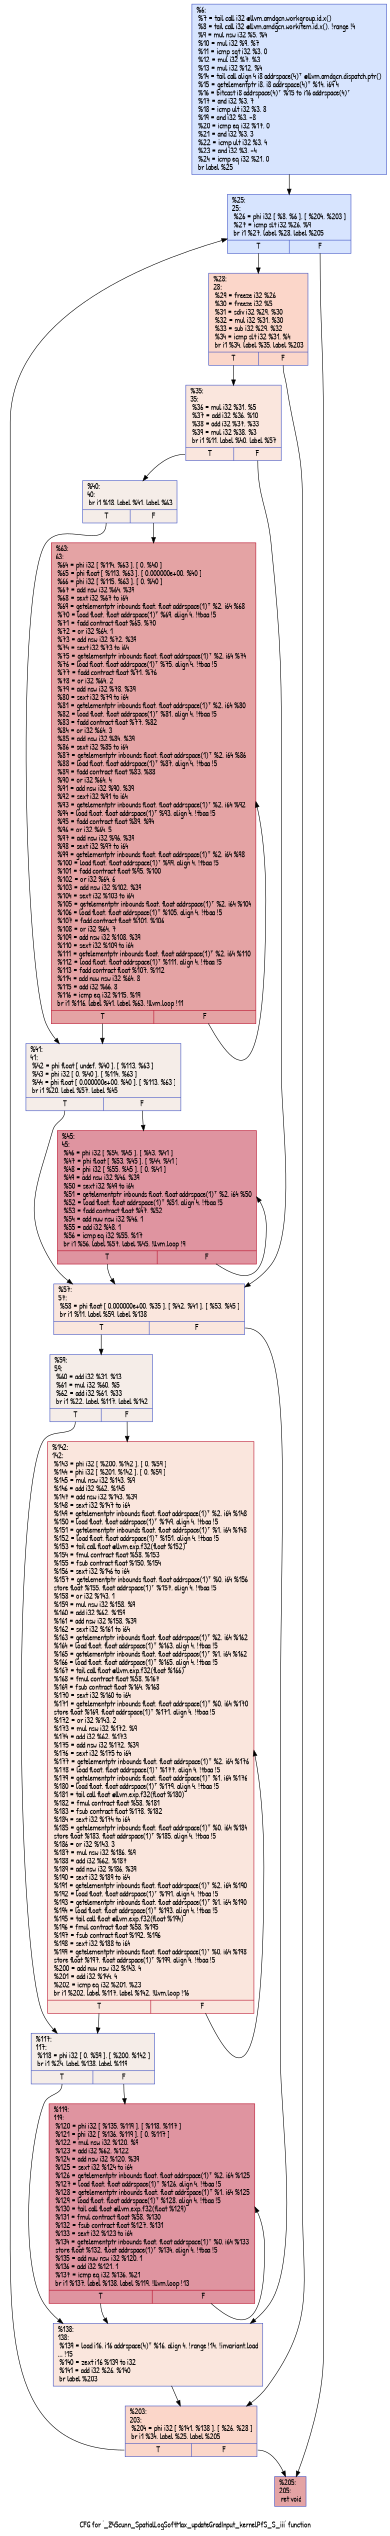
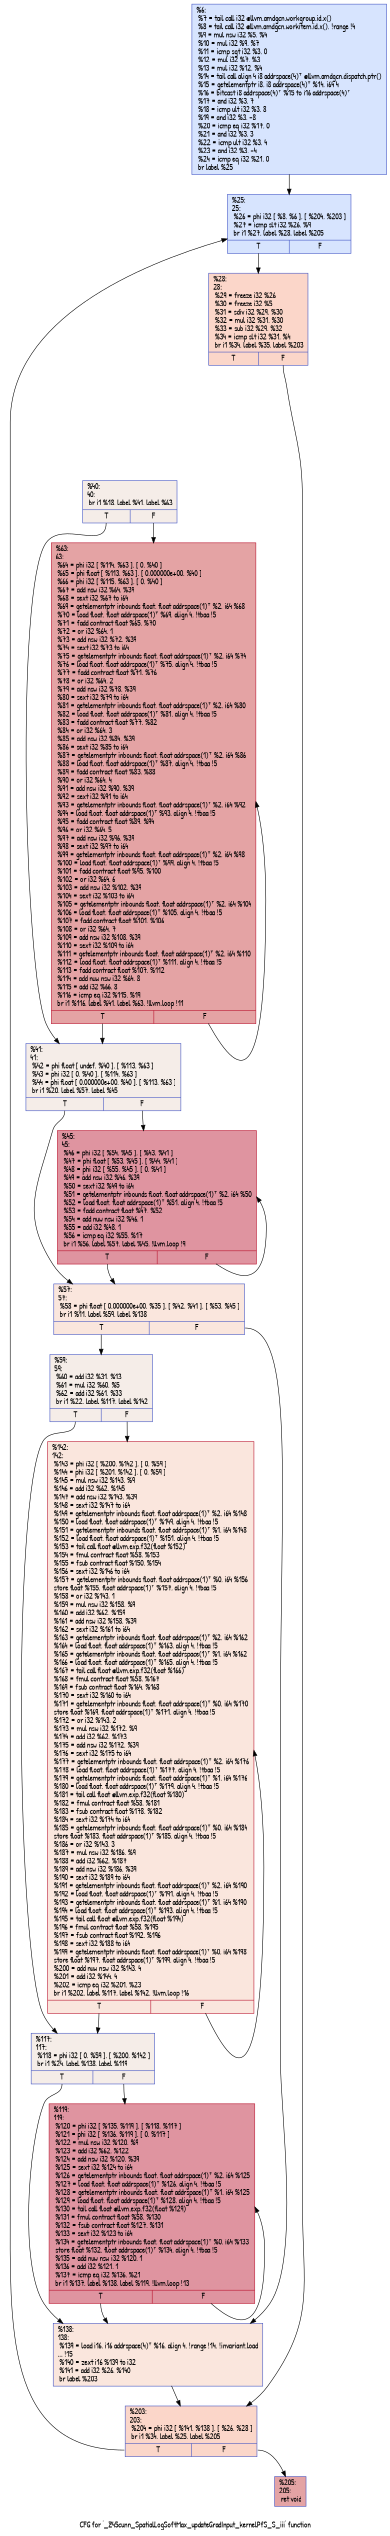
  digraph {
    fontname="Patrick Hand"
    label="CFG for '_Z45cunn_SpatialLogSoftMax_updateGradInput_kernelPfS_S_iii' function"
    node [color="#3d50c3ff" fillcolor="#f3c7b170" fontname="Patrick Hand" shape=record style=filled]
    edge [fontname="Patrick Hand" tailport=s0]
    n1 [fillcolor="#a5c3fe70" label="{%6:\l  %7 = tail call i32 @llvm.amdgcn.workgroup.id.x()\l  %8 = tail call i32 @llvm.amdgcn.workitem.id.x(), !range !4\l  %9 = mul nsw i32 %5, %4\l  %10 = mul i32 %9, %7\l  %11 = icmp sgt i32 %3, 0\l  %12 = mul i32 %7, %3\l  %13 = mul i32 %12, %4\l  %14 = tail call align 4 i8 addrspace(4)* @llvm.amdgcn.dispatch.ptr()\l  %15 = getelementptr i8, i8 addrspace(4)* %14, i64 4\l  %16 = bitcast i8 addrspace(4)* %15 to i16 addrspace(4)*\l  %17 = and i32 %3, 7\l  %18 = icmp ult i32 %3, 8\l  %19 = and i32 %3, -8\l  %20 = icmp eq i32 %17, 0\l  %21 = and i32 %3, 3\l  %22 = icmp ult i32 %3, 4\l  %23 = and i32 %3, -4\l  %24 = icmp eq i32 %21, 0\l  br label %25\l}"]
    n2 [fillcolor="#a5c3fe70" label="{%25:\l25:                                               \l  %26 = phi i32 [ %8, %6 ], [ %204, %203 ]\l  %27 = icmp slt i32 %26, %9\l  br i1 %27, label %28, label %205\l|{<s0>T|<s1>F}}"]
    n3 [fillcolor="#f6a38570" label="{%28:\l28:                                               \l  %29 = freeze i32 %26\l  %30 = freeze i32 %5\l  %31 = sdiv i32 %29, %30\l  %32 = mul i32 %31, %30\l  %33 = sub i32 %29, %32\l  %34 = icmp slt i32 %31, %4\l  br i1 %34, label %35, label %203\l|{<s0>T|<s1>F}}"]
    n4 [fillcolor="#c32e3170" label="{%205:\l205:                                              \l  ret void\l}"]
-   n5 [label="{%35:\l35:                                               \l  %36 = mul i32 %31, %5\l  %37 = add i32 %36, %10\l  %38 = add i32 %37, %33\l  %39 = mul i32 %38, %3\l  br i1 %11, label %40, label %57\l|{<s0>T|<s1>F}}"]
    n6 [fillcolor="#f6a38570" label="{%203:\l203:                                              \l  %204 = phi i32 [ %141, %138 ], [ %26, %28 ]\l  br i1 %34, label %25, label %205\l|{<s0>T|<s1>F}}"]
    n7 [fillcolor="#e8d6cc70" label="{%40:\l40:                                               \l  br i1 %18, label %41, label %63\l|{<s0>T|<s1>F}}"]
    n8 [label="{%57:\l57:                                               \l  %58 = phi float [ 0.000000e+00, %35 ], [ %42, %41 ], [ %53, %45 ]\l  br i1 %11, label %59, label %138\l|{<s0>T|<s1>F}}"]
    n9 [fillcolor="#e8d6cc70" label="{%41:\l41:                                               \l  %42 = phi float [ undef, %40 ], [ %113, %63 ]\l  %43 = phi i32 [ 0, %40 ], [ %114, %63 ]\l  %44 = phi float [ 0.000000e+00, %40 ], [ %113, %63 ]\l  br i1 %20, label %57, label %45\l|{<s0>T|<s1>F}}"]
    n10 [color="#b70d28ff" fillcolor="#c32e3170" label="{%63:\l63:                                               \l  %64 = phi i32 [ %114, %63 ], [ 0, %40 ]\l  %65 = phi float [ %113, %63 ], [ 0.000000e+00, %40 ]\l  %66 = phi i32 [ %115, %63 ], [ 0, %40 ]\l  %67 = add nsw i32 %64, %39\l  %68 = sext i32 %67 to i64\l  %69 = getelementptr inbounds float, float addrspace(1)* %2, i64 %68\l  %70 = load float, float addrspace(1)* %69, align 4, !tbaa !5\l  %71 = fadd contract float %65, %70\l  %72 = or i32 %64, 1\l  %73 = add nsw i32 %72, %39\l  %74 = sext i32 %73 to i64\l  %75 = getelementptr inbounds float, float addrspace(1)* %2, i64 %74\l  %76 = load float, float addrspace(1)* %75, align 4, !tbaa !5\l  %77 = fadd contract float %71, %76\l  %78 = or i32 %64, 2\l  %79 = add nsw i32 %78, %39\l  %80 = sext i32 %79 to i64\l  %81 = getelementptr inbounds float, float addrspace(1)* %2, i64 %80\l  %82 = load float, float addrspace(1)* %81, align 4, !tbaa !5\l  %83 = fadd contract float %77, %82\l  %84 = or i32 %64, 3\l  %85 = add nsw i32 %84, %39\l  %86 = sext i32 %85 to i64\l  %87 = getelementptr inbounds float, float addrspace(1)* %2, i64 %86\l  %88 = load float, float addrspace(1)* %87, align 4, !tbaa !5\l  %89 = fadd contract float %83, %88\l  %90 = or i32 %64, 4\l  %91 = add nsw i32 %90, %39\l  %92 = sext i32 %91 to i64\l  %93 = getelementptr inbounds float, float addrspace(1)* %2, i64 %92\l  %94 = load float, float addrspace(1)* %93, align 4, !tbaa !5\l  %95 = fadd contract float %89, %94\l  %96 = or i32 %64, 5\l  %97 = add nsw i32 %96, %39\l  %98 = sext i32 %97 to i64\l  %99 = getelementptr inbounds float, float addrspace(1)* %2, i64 %98\l  %100 = load float, float addrspace(1)* %99, align 4, !tbaa !5\l  %101 = fadd contract float %95, %100\l  %102 = or i32 %64, 6\l  %103 = add nsw i32 %102, %39\l  %104 = sext i32 %103 to i64\l  %105 = getelementptr inbounds float, float addrspace(1)* %2, i64 %104\l  %106 = load float, float addrspace(1)* %105, align 4, !tbaa !5\l  %107 = fadd contract float %101, %106\l  %108 = or i32 %64, 7\l  %109 = add nsw i32 %108, %39\l  %110 = sext i32 %109 to i64\l  %111 = getelementptr inbounds float, float addrspace(1)* %2, i64 %110\l  %112 = load float, float addrspace(1)* %111, align 4, !tbaa !5\l  %113 = fadd contract float %107, %112\l  %114 = add nuw nsw i32 %64, 8\l  %115 = add i32 %66, 8\l  %116 = icmp eq i32 %115, %19\l  br i1 %116, label %41, label %63, !llvm.loop !11\l|{<s0>T|<s1>F}}"]
    n11 [fillcolor="#e8d6cc70" label="{%59:\l59:                                               \l  %60 = add i32 %31, %13\l  %61 = mul i32 %60, %5\l  %62 = add i32 %61, %33\l  br i1 %22, label %117, label %142\l|{<s0>T|<s1>F}}"]
    n12 [label="{%138:\l138:                                              \l  %139 = load i16, i16 addrspace(4)* %16, align 4, !range !14, !invariant.load\l... !15\l  %140 = zext i16 %139 to i32\l  %141 = add i32 %26, %140\l  br label %203\l}"]
    n13 [color="#b70d28ff" fillcolor="#b70d2870" label="{%45:\l45:                                               \l  %46 = phi i32 [ %54, %45 ], [ %43, %41 ]\l  %47 = phi float [ %53, %45 ], [ %44, %41 ]\l  %48 = phi i32 [ %55, %45 ], [ 0, %41 ]\l  %49 = add nsw i32 %46, %39\l  %50 = sext i32 %49 to i64\l  %51 = getelementptr inbounds float, float addrspace(1)* %2, i64 %50\l  %52 = load float, float addrspace(1)* %51, align 4, !tbaa !5\l  %53 = fadd contract float %47, %52\l  %54 = add nuw nsw i32 %46, 1\l  %55 = add i32 %48, 1\l  %56 = icmp eq i32 %55, %17\l  br i1 %56, label %57, label %45, !llvm.loop !9\l|{<s0>T|<s1>F}}"]
    n14 [fillcolor="#e8d6cc70" label="{%117:\l117:                                              \l  %118 = phi i32 [ 0, %59 ], [ %200, %142 ]\l  br i1 %24, label %138, label %119\l|{<s0>T|<s1>F}}"]
    n15 [color="#b70d28ff" label="{%142:\l142:                                              \l  %143 = phi i32 [ %200, %142 ], [ 0, %59 ]\l  %144 = phi i32 [ %201, %142 ], [ 0, %59 ]\l  %145 = mul nsw i32 %143, %9\l  %146 = add i32 %62, %145\l  %147 = add nsw i32 %143, %39\l  %148 = sext i32 %147 to i64\l  %149 = getelementptr inbounds float, float addrspace(1)* %2, i64 %148\l  %150 = load float, float addrspace(1)* %149, align 4, !tbaa !5\l  %151 = getelementptr inbounds float, float addrspace(1)* %1, i64 %148\l  %152 = load float, float addrspace(1)* %151, align 4, !tbaa !5\l  %153 = tail call float @llvm.exp.f32(float %152)\l  %154 = fmul contract float %58, %153\l  %155 = fsub contract float %150, %154\l  %156 = sext i32 %146 to i64\l  %157 = getelementptr inbounds float, float addrspace(1)* %0, i64 %156\l  store float %155, float addrspace(1)* %157, align 4, !tbaa !5\l  %158 = or i32 %143, 1\l  %159 = mul nsw i32 %158, %9\l  %160 = add i32 %62, %159\l  %161 = add nsw i32 %158, %39\l  %162 = sext i32 %161 to i64\l  %163 = getelementptr inbounds float, float addrspace(1)* %2, i64 %162\l  %164 = load float, float addrspace(1)* %163, align 4, !tbaa !5\l  %165 = getelementptr inbounds float, float addrspace(1)* %1, i64 %162\l  %166 = load float, float addrspace(1)* %165, align 4, !tbaa !5\l  %167 = tail call float @llvm.exp.f32(float %166)\l  %168 = fmul contract float %58, %167\l  %169 = fsub contract float %164, %168\l  %170 = sext i32 %160 to i64\l  %171 = getelementptr inbounds float, float addrspace(1)* %0, i64 %170\l  store float %169, float addrspace(1)* %171, align 4, !tbaa !5\l  %172 = or i32 %143, 2\l  %173 = mul nsw i32 %172, %9\l  %174 = add i32 %62, %173\l  %175 = add nsw i32 %172, %39\l  %176 = sext i32 %175 to i64\l  %177 = getelementptr inbounds float, float addrspace(1)* %2, i64 %176\l  %178 = load float, float addrspace(1)* %177, align 4, !tbaa !5\l  %179 = getelementptr inbounds float, float addrspace(1)* %1, i64 %176\l  %180 = load float, float addrspace(1)* %179, align 4, !tbaa !5\l  %181 = tail call float @llvm.exp.f32(float %180)\l  %182 = fmul contract float %58, %181\l  %183 = fsub contract float %178, %182\l  %184 = sext i32 %174 to i64\l  %185 = getelementptr inbounds float, float addrspace(1)* %0, i64 %184\l  store float %183, float addrspace(1)* %185, align 4, !tbaa !5\l  %186 = or i32 %143, 3\l  %187 = mul nsw i32 %186, %9\l  %188 = add i32 %62, %187\l  %189 = add nsw i32 %186, %39\l  %190 = sext i32 %189 to i64\l  %191 = getelementptr inbounds float, float addrspace(1)* %2, i64 %190\l  %192 = load float, float addrspace(1)* %191, align 4, !tbaa !5\l  %193 = getelementptr inbounds float, float addrspace(1)* %1, i64 %190\l  %194 = load float, float addrspace(1)* %193, align 4, !tbaa !5\l  %195 = tail call float @llvm.exp.f32(float %194)\l  %196 = fmul contract float %58, %195\l  %197 = fsub contract float %192, %196\l  %198 = sext i32 %188 to i64\l  %199 = getelementptr inbounds float, float addrspace(1)* %0, i64 %198\l  store float %197, float addrspace(1)* %199, align 4, !tbaa !5\l  %200 = add nuw nsw i32 %143, 4\l  %201 = add i32 %144, 4\l  %202 = icmp eq i32 %201, %23\l  br i1 %202, label %117, label %142, !llvm.loop !16\l|{<s0>T|<s1>F}}"]
    n16 [color="#b70d28ff" fillcolor="#b70d2870" label="{%119:\l119:                                              \l  %120 = phi i32 [ %135, %119 ], [ %118, %117 ]\l  %121 = phi i32 [ %136, %119 ], [ 0, %117 ]\l  %122 = mul nsw i32 %120, %9\l  %123 = add i32 %62, %122\l  %124 = add nsw i32 %120, %39\l  %125 = sext i32 %124 to i64\l  %126 = getelementptr inbounds float, float addrspace(1)* %2, i64 %125\l  %127 = load float, float addrspace(1)* %126, align 4, !tbaa !5\l  %128 = getelementptr inbounds float, float addrspace(1)* %1, i64 %125\l  %129 = load float, float addrspace(1)* %128, align 4, !tbaa !5\l  %130 = tail call float @llvm.exp.f32(float %129)\l  %131 = fmul contract float %58, %130\l  %132 = fsub contract float %127, %131\l  %133 = sext i32 %123 to i64\l  %134 = getelementptr inbounds float, float addrspace(1)* %0, i64 %133\l  store float %132, float addrspace(1)* %134, align 4, !tbaa !5\l  %135 = add nuw nsw i32 %120, 1\l  %136 = add i32 %121, 1\l  %137 = icmp eq i32 %136, %21\l  br i1 %137, label %138, label %119, !llvm.loop !13\l|{<s0>T|<s1>F}}"]
    n1 -> n2
    n2 -> n3
-   n2 -> n4 [tailport=s1]
-   n3 -> n5
    n3 -> n6 [tailport=s1]
-   n5 -> n7
-   n5 -> n8 [tailport=s1]
    n6 -> n2
    n6 -> n4 [tailport=s1]
    n7 -> n9
    n7 -> n10 [tailport=s1]
    n8 -> n11
    n8 -> n12 [tailport=s1]
    n9 -> n8
    n9 -> n13 [tailport=s1]
    n10 -> n9
    n10 -> n10 [tailport=s1]
    n11 -> n14
    n11 -> n15 [tailport=s1]
    n12 -> n6
    n13 -> n8
    n13 -> n13 [tailport=s1]
    n14 -> n12
    n14 -> n16 [tailport=s1]
    n15 -> n14
    n15 -> n15 [tailport=s1]
    n16 -> n12
    n16 -> n16 [tailport=s1]
  }
